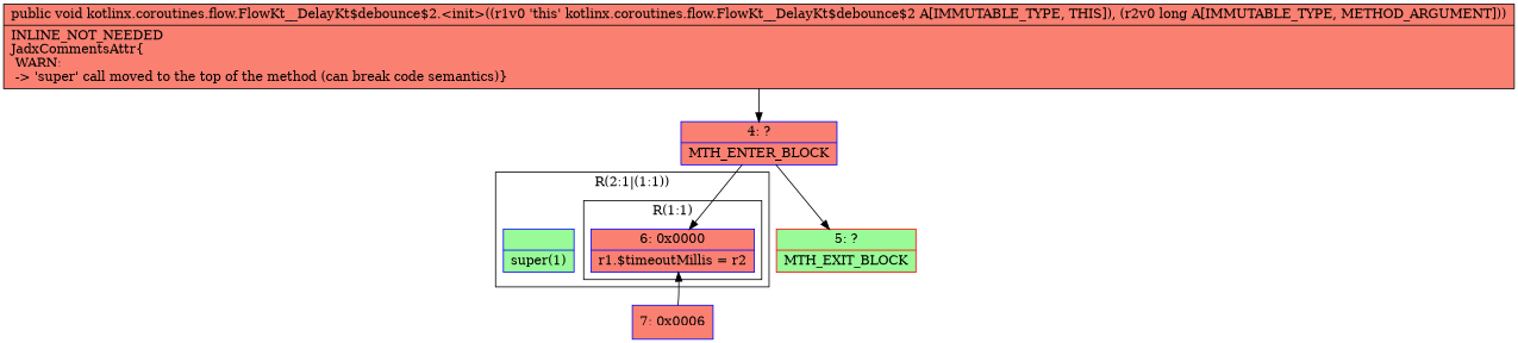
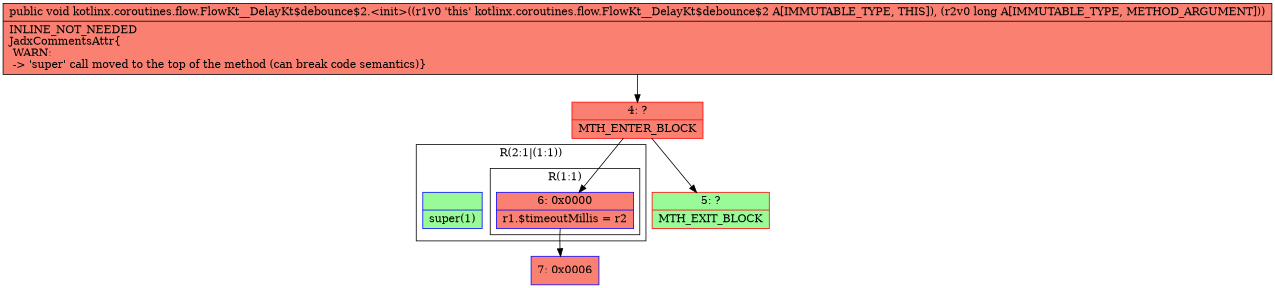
  digraph {
    node [color=blue fillcolor=salmon shape=record style=filled]
    n1 [label="{6\:\ 0x0000|r1.$timeoutMillis = r2\l}"]
    n2 [fillcolor=palegreen label="{|super(1)\l}"]
    n3 [label="{7\:\ 0x0006}"]
-   n4 [label="{4\:\ ?|MTH_ENTER_BLOCK\l}"]
+   n4 [color=red label="{4\:\ ?|MTH_ENTER_BLOCK\l}"]
    n5 [color=red fillcolor=palegreen label="{5\:\ ?|MTH_EXIT_BLOCK\l}"]
    n6 [label="{public void kotlinx.coroutines.flow.FlowKt__DelayKt$debounce$2.\<init\>((r1v0 'this' kotlinx.coroutines.flow.FlowKt__DelayKt$debounce$2 A[IMMUTABLE_TYPE, THIS]), (r2v0 long A[IMMUTABLE_TYPE, METHOD_ARGUMENT]))  | INLINE_NOT_NEEDED\lJadxCommentsAttr\{\l WARN: \l \-\> 'super' call moved to the top of the method (can break code semantics)\}\l}" color=""]
    subgraph cluster_1 {
      label="R(2:1|(1:1))"
      n2
      subgraph cluster_2 {
        label="R(1:1)"
        n1
      }
    }
-   n3 -> n1
+   n1 -> n3
    n4 -> n1
    n4 -> n5
    n6 -> n4
  }
